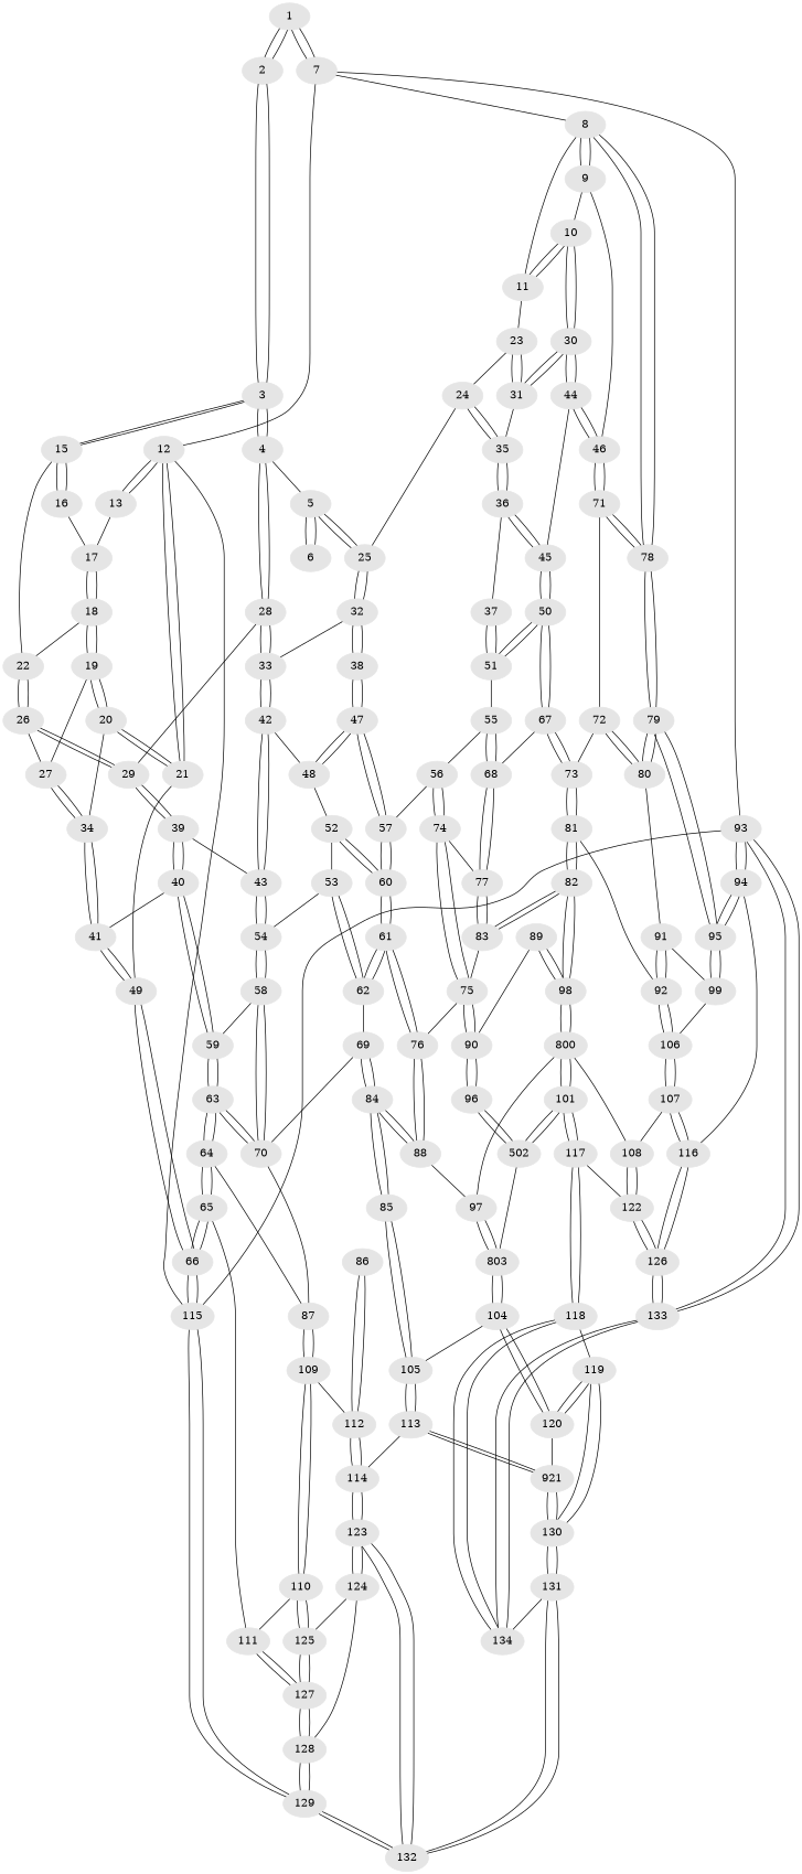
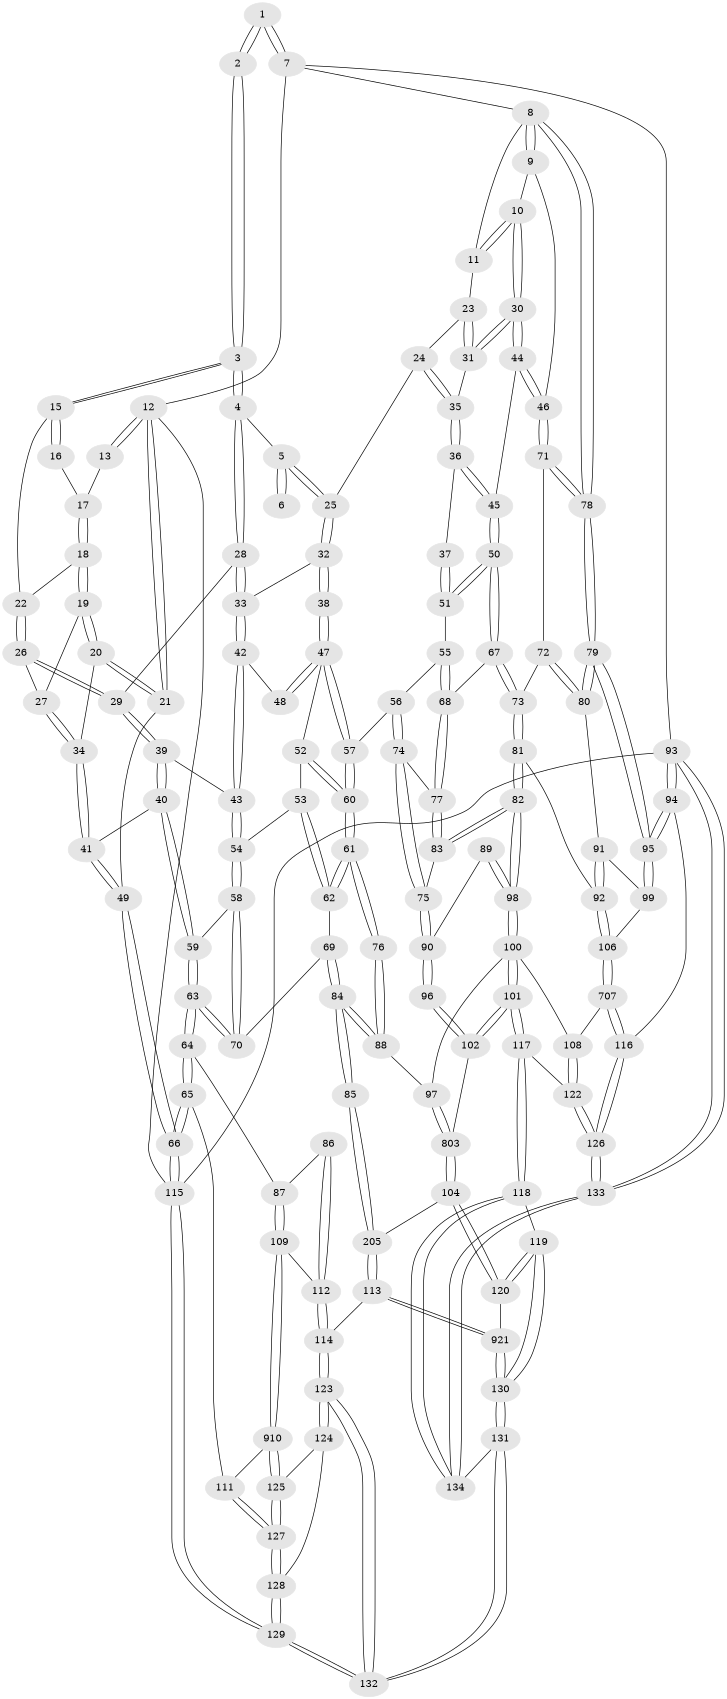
  graph {
    node [color=gray90 style=filled]
    1
    2
    7
    3
    8
    12
    93
    4
    15
    5
    28
    16
    22
    6
    25
    29
    33
    32
    11
    23
    9
    78
    13
    21
    115
    94
    133
    10
    46
    79
    30
    71
    31
    44
    24
    17
    49
    129
    18
    26
    19
    20
    27
    34
    41
    66
    35
    36
    38
    39
    42
    40
    43
    45
    47
    48
    37
    51
    50
    55
    57
    59
    54
    63
    52
    58
    67
    72
    60
    53
    68
    73
    56
    62
    61
    69
    70
    74
    77
    75
    64
    76
    88
    84
    65
    87
    111
    109
    127
    81
    83
    85
    80
    91
    82
    92
    90
    96
    97
    95
    99
    98
    106
-   100 [label=800]
+   100
    89
-   105
+   105 [label=205]
    86
    112
    113
    114
-   110
+   110 [label=910]
    n112 [label=803]
-   102 [label=502]
-   107
+   102
+   107 [label=707]
    116
    134
    126
    104
    101
    108
    117
    122
    118
    120
    n125 [label=921]
    125
    128
    123
    130
    124
    132
    119
    131
    1 -- 2
    1 -- 2
    1 -- 7
    1 -- 7
    2 -- 3
    2 -- 3
    7 -- 8
    7 -- 12
    7 -- 93
    3 -- 4
    3 -- 4
    3 -- 15
    3 -- 15
    8 -- 11
    8 -- 9
    8 -- 9
    8 -- 78
    8 -- 78
    12 -- 13
    12 -- 13
    12 -- 21
    12 -- 21
    12 -- 115
    93 -- 115
    93 -- 94
    93 -- 94
    93 -- 133
    93 -- 133
    4 -- 5
    4 -- 28
    4 -- 28
    15 -- 16
    15 -- 16
    15 -- 22
    5 -- 6
    5 -- 6
    5 -- 25
    5 -- 25
    28 -- 29
    28 -- 33
    28 -- 33
    16 -- 17
    22 -- 26
    22 -- 26
    25 -- 32
    25 -- 32
    29 -- 39
    29 -- 39
    33 -- 42
    33 -- 42
    32 -- 33
    32 -- 38
    32 -- 38
    11 -- 23
    23 -- 31
    23 -- 31
    23 -- 24
    9 -- 10
    9 -- 46
    78 -- 79
    78 -- 79
    13 -- 17
    21 -- 49
    115 -- 129
    115 -- 129
    94 -- 95
    94 -- 95
    94 -- 116
    133 -- 134
    133 -- 134
    10 -- 11
    10 -- 11
    10 -- 30
    10 -- 30
    46 -- 71
    46 -- 71
    79 -- 80
    79 -- 80
    79 -- 95
    79 -- 95
    30 -- 31
    30 -- 31
    30 -- 44
    30 -- 44
    71 -- 78
    71 -- 78
    71 -- 72
    31 -- 35
    44 -- 46
    44 -- 46
    44 -- 45
    24 -- 25
    24 -- 35
    24 -- 35
    17 -- 18
    17 -- 18
    49 -- 66
    49 -- 66
    129 -- 132
    129 -- 132
    18 -- 22
    18 -- 19
    18 -- 19
    26 -- 29
    26 -- 29
    26 -- 27
    19 -- 20
    19 -- 20
    19 -- 27
    20 -- 21
    20 -- 21
    20 -- 34
    27 -- 34
    27 -- 34
    34 -- 41
    34 -- 41
    41 -- 49
    41 -- 49
    66 -- 115
    66 -- 115
    35 -- 36
    35 -- 36
    36 -- 45
    36 -- 45
    36 -- 37
    38 -- 47
    38 -- 47
    39 -- 40
    39 -- 40
    39 -- 43
    42 -- 43
    42 -- 43
    42 -- 48
    40 -- 41
    40 -- 59
    40 -- 59
    43 -- 54
    43 -- 54
    45 -- 50
    45 -- 50
    47 -- 48
    47 -- 48
    47 -- 57
    47 -- 57
-   48 -- 52
+   47 -- 52
    37 -- 51
    37 -- 51
    51 -- 55
    50 -- 51
    50 -- 51
    50 -- 67
    50 -- 67
    55 -- 68
    55 -- 68
    55 -- 56
    57 -- 60
    57 -- 60
    59 -- 63
    59 -- 63
    54 -- 58
    54 -- 58
    63 -- 70
    63 -- 70
    63 -- 64
    63 -- 64
    52 -- 60
    52 -- 60
    52 -- 53
    58 -- 59
    58 -- 70
    58 -- 70
    67 -- 68
    67 -- 73
    67 -- 73
    72 -- 73
    72 -- 80
    72 -- 80
    60 -- 61
    60 -- 61
    53 -- 54
    53 -- 62
    53 -- 62
    68 -- 77
    68 -- 77
    73 -- 81
    73 -- 81
    56 -- 57
    56 -- 74
    56 -- 74
    62 -- 69
    61 -- 62
    61 -- 62
    61 -- 76
    61 -- 76
    69 -- 70
    69 -- 84
    69 -- 84
    74 -- 77
    74 -- 75
    74 -- 75
    77 -- 83
    77 -- 83
-   75 -- 76
    75 -- 90
    75 -- 90
    64 -- 65
    64 -- 65
    64 -- 87
    76 -- 88
    76 -- 88
    88 -- 97
    84 -- 88
    84 -- 88
    84 -- 85
    84 -- 85
    65 -- 66
    65 -- 66
    65 -- 111
    87 -- 109
    87 -- 109
    111 -- 127
    111 -- 127
    109 -- 112
    109 -- 110
    109 -- 110
    127 -- 128
    127 -- 128
    81 -- 82
    81 -- 82
    81 -- 92
    83 -- 75
    85 -- 105
    85 -- 105
    80 -- 91
    91 -- 92
    91 -- 92
    91 -- 99
    82 -- 83
    82 -- 83
    82 -- 98
    82 -- 98
    92 -- 106
    92 -- 106
    90 -- 96
    90 -- 96
    96 -- 102
    96 -- 102
    97 -- n112
    97 -- n112
    95 -- 99
    95 -- 99
    99 -- 106
    98 -- 100
    98 -- 100
    106 -- 107
    106 -- 107
    100 -- 97
    100 -- 101
    100 -- 101
    100 -- 108
    89 -- 90
    89 -- 98
    89 -- 98
    105 -- 113
    105 -- 113
-   70 -- 87
+   86 -- 87
    86 -- 112
    86 -- 112
    112 -- 114
    112 -- 114
    113 -- 114
    113 -- n125
    113 -- n125
    114 -- 123
    114 -- 123
    110 -- 111
    110 -- 125
    110 -- 125
    n112 -- 104
    n112 -- 104
    102 -- n112
    107 -- 116
    107 -- 116
    107 -- 108
    116 -- 126
    116 -- 126
    126 -- 133
    126 -- 133
    104 -- 105
    104 -- 120
    104 -- 120
    101 -- 102
    101 -- 102
    101 -- 117
    101 -- 117
    108 -- 122
    108 -- 122
    117 -- 122
    117 -- 118
    117 -- 118
    122 -- 126
    122 -- 126
    118 -- 134
    118 -- 134
    118 -- 119
    120 -- n125
    n125 -- 130
    n125 -- 130
    125 -- 127
    125 -- 127
    128 -- 129
    128 -- 129
    123 -- 124
    123 -- 124
    123 -- 132
    123 -- 132
    130 -- 131
    130 -- 131
    124 -- 125
    124 -- 128
    119 -- 120
    119 -- 120
    119 -- 130
    119 -- 130
    131 -- 134
    131 -- 132
    131 -- 132
  }
